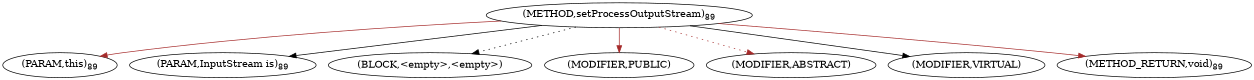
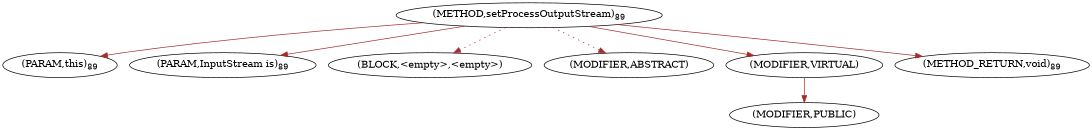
  digraph {
    edge [color=brown style=solid]
    n1 [label=<(METHOD,setProcessOutputStream)<SUB>89</SUB>>]
    n2 [label=<(PARAM,this)<SUB>89</SUB>>]
    n3 [label=<(PARAM,InputStream is)<SUB>89</SUB>>]
    n4 [label=<(BLOCK,&lt;empty&gt;,&lt;empty&gt;)>]
    n5 [label=<(MODIFIER,PUBLIC)>]
    n6 [label=<(MODIFIER,ABSTRACT)>]
    n7 [label=<(MODIFIER,VIRTUAL)>]
    n8 [label=<(METHOD_RETURN,void)<SUB>89</SUB>>]
    n1 -> n2
-   n1 -> n3 [color=black]
-   n1 -> n4 [color=black style=dotted]
-   n1 -> n5
+   n1 -> n3
+   n1 -> n4 [style=dotted]
+   n7 -> n5
    n1 -> n6 [style=dotted]
-   n1 -> n7 [color=black]
+   n1 -> n7
    n1 -> n8
  }
